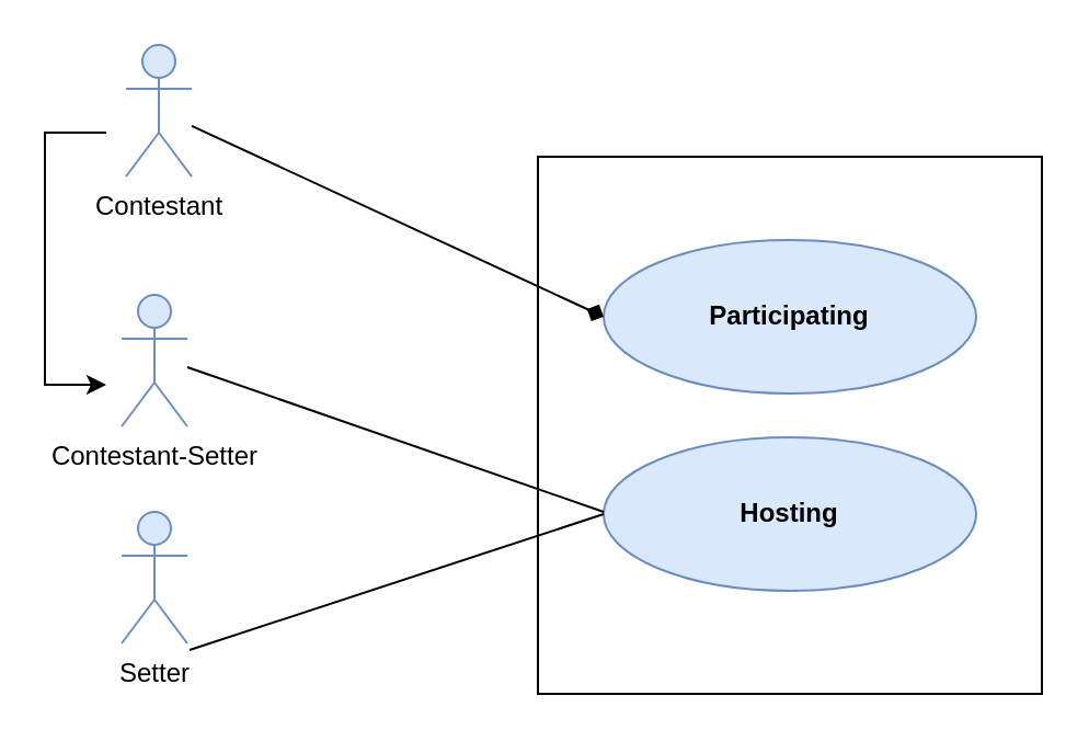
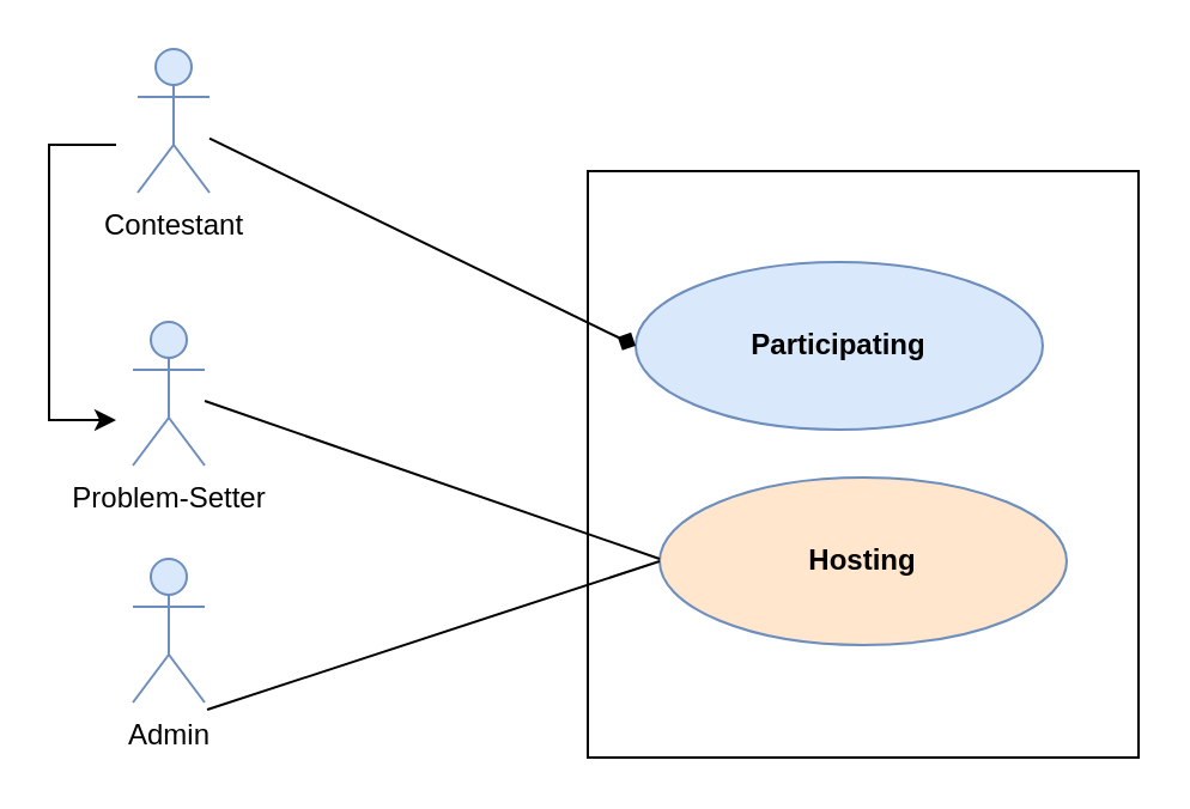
  <mxCell id="0" />
  <mxCell id="1" parent="0" />
  <mxCell id="2" value="" style="rounded=0;whiteSpace=wrap;html=1;" parent="1" vertex="1"><mxGeometry x="245" y="71" width="230" height="245" as="geometry" /></mxCell>
- <mxCell id="3" value="&lt;b&gt;Participating&lt;/b&gt;" style="ellipse;whiteSpace=wrap;html=1;fillColor=#dae8fc;strokeColor=#6c8ebf;" parent="1" vertex="1"><mxGeometry x="275" y="109" width="170" height="70" as="geometry" /></mxCell>
- <mxCell id="4" value="&lt;b&gt;Hosting&lt;/b&gt;" style="ellipse;whiteSpace=wrap;html=1;fillColor=#dae8fc;strokeColor=#6c8ebf;" parent="1" vertex="1"><mxGeometry x="275" y="199" width="170" height="70" as="geometry" /></mxCell>
+ <mxCell id="3" value="&lt;b&gt;Participating&lt;/b&gt;" style="ellipse;whiteSpace=wrap;html=1;fillColor=#dae8fc;strokeColor=#6c8ebf;" parent="1" vertex="1"><mxGeometry x="265" y="109" width="170" height="70" as="geometry" /></mxCell>
+ <mxCell id="4" value="&lt;b&gt;Hosting&lt;/b&gt;" style="ellipse;whiteSpace=wrap;html=1;fillColor=#ffe6cc;strokeColor=#6c8ebf;" parent="1" vertex="1"><mxGeometry x="275" y="199" width="170" height="70" as="geometry" /></mxCell>
  <mxCell id="5" value="Contestant" style="shape=umlActor;verticalLabelPosition=bottom;verticalAlign=top;html=1;outlineConnect=0;fillColor=#dae8fc;strokeColor=#6c8ebf;" parent="1" vertex="1"><mxGeometry x="57" y="20" width="30" height="60" as="geometry" /></mxCell>
- <mxCell id="6" value="Contestant-Setter" style="shape=umlActor;verticalLabelPosition=bottom;verticalAlign=top;html=1;outlineConnect=0;fillColor=#dae8fc;strokeColor=#6c8ebf;" parent="1" vertex="1"><mxGeometry x="55" y="134" width="30" height="60" as="geometry" /></mxCell>
- <mxCell id="7" value="Setter" style="shape=umlActor;verticalLabelPosition=bottom;verticalAlign=top;html=1;outlineConnect=0;fillColor=#dae8fc;strokeColor=#6c8ebf;" parent="1" vertex="1"><mxGeometry x="55" y="233" width="30" height="60" as="geometry" /></mxCell>
+ <mxCell id="6" value="Problem-Setter" style="shape=umlActor;verticalLabelPosition=bottom;verticalAlign=top;html=1;outlineConnect=0;fillColor=#dae8fc;strokeColor=#6c8ebf;" parent="1" vertex="1"><mxGeometry x="55" y="134" width="30" height="60" as="geometry" /></mxCell>
+ <mxCell id="7" value="Admin" style="shape=umlActor;verticalLabelPosition=bottom;verticalAlign=top;html=1;outlineConnect=0;fillColor=#dae8fc;strokeColor=#6c8ebf;" parent="1" vertex="1"><mxGeometry x="55" y="233" width="30" height="60" as="geometry" /></mxCell>
  <mxCell id="8" value="" style="endArrow=diamond;html=1;rounded=0;entryX=0;entryY=0.5;entryDx=0;entryDy=0;" parent="1" source="5" target="3" edge="1"><mxGeometry width="50" height="50" relative="1" as="geometry"><mxPoint x="85" y="37" as="sourcePoint" /><mxPoint x="135" y="-13" as="targetPoint" /></mxGeometry></mxCell>
  <mxCell id="9" value="" style="endArrow=none;html=1;rounded=0;entryX=0;entryY=0.5;entryDx=0;entryDy=0;" parent="1" edge="1"><mxGeometry width="50" height="50" relative="1" as="geometry"><mxPoint x="85" y="167" as="sourcePoint" /><mxPoint x="275" y="233" as="targetPoint" /></mxGeometry></mxCell>
  <mxCell id="10" value="" style="edgeStyle=orthogonalEdgeStyle;rounded=0;orthogonalLoop=1;jettySize=auto;html=1;" parent="1" edge="1"><mxGeometry relative="1" as="geometry"><Array as="points"><mxPoint x="20" y="60" /><mxPoint x="20" y="175" /></Array><mxPoint x="48" y="60" as="sourcePoint" /><mxPoint x="48" y="175" as="targetPoint" /></mxGeometry></mxCell>
  <mxCell id="11" value="" style="endArrow=none;html=1;rounded=0;entryX=0;entryY=0.5;entryDx=0;entryDy=0;" parent="1" target="4" edge="1"><mxGeometry width="50" height="50" relative="1" as="geometry"><mxPoint x="86" y="296" as="sourcePoint" /><mxPoint x="136" y="246" as="targetPoint" /></mxGeometry></mxCell>
